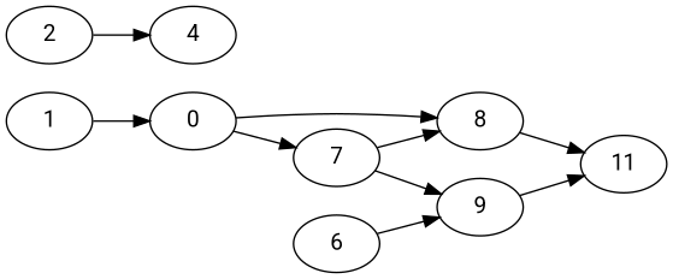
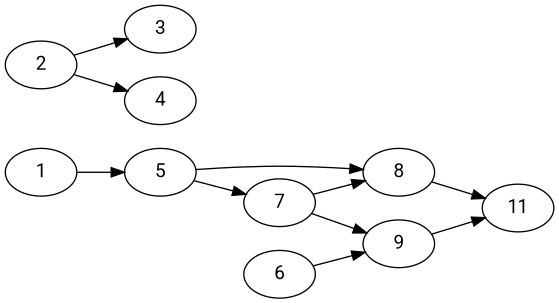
  digraph {
    fontname=Roboto
    rankdir=LR
    node [alpha=0.01 fontname=Roboto]
    edge [fontname=Roboto]
    1 [alpha=0.14 expect_size=43277312]
-   5 [alpha=0.10 expect_size=7756800 label=0]
+   5 [alpha=0.10 expect_size=7756800]
+   3 [alpha=0.13 expect_size=24889344]
    7 [alpha=0.19 expect_size=11907072]
    8 [alpha=0.08 expect_size=24642560]
    9 [alpha=0.17 expect_size=11763712]
    6 [alpha=0.18 expect_size=23889920]
    2 [expect_size=16911360]
    4 [alpha=0.03 expect_size=24488960]
    n10 [expect_size=51066880 label=11]
    1 -> 5
    5 -> 7
    5 -> 8
    7 -> 8
    7 -> 9
    8 -> n10
    9 -> n10
    6 -> 9
+   2 -> 3
    2 -> 4
  }
